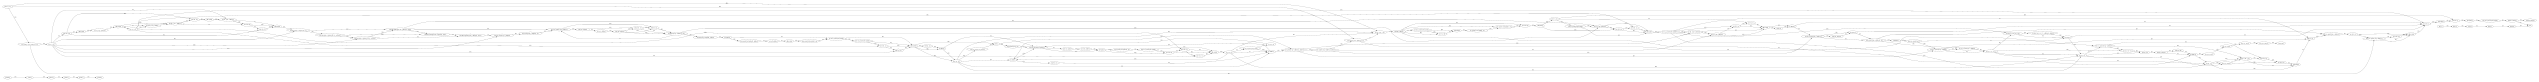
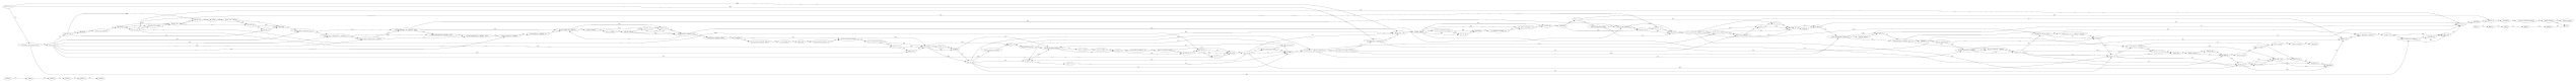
  digraph {
    fontname="Playfair Display"
    rankdir=LR
    node [fontname="Playfair Display"]
    edge [fontname="Playfair Display"]
    n1 [label="push rbp"]
    n2 [label="push r15"]
    n3 [label="push r14"]
    n4 [label="push r13"]
    n5 [label="push r12"]
    n6 [label="push rbx"]
    n7 [label="mov r14 , rcx"]
    n8 [label="mov qword [ rsp + address ] , rdx"]
    n9 [label="mov qword [ rsp + address ] , r14"]
    n10 [label="lea rbp , [ r14 + rbx ]"]
    n11 [label="mov r13 , rsi"]
    n12 [label="mov rsi , qword [ rsp + address ]"]
    n13 [label="mov rcx , qword [ rsp + address ]"]
    n14 [label="add rbp , address"]
    n15 [label="mov rbx , rdi"]
    n16 [label="movups xmm0 , xmmword [ r13 ]"]
    n17 [label="movups xmm1 , xmmword [ r13 + address ]"]
    n18 [label="movups xmm2 , xmmword [ r13 + address ]"]
    n19 [label="mov rax , qword [ r13 + address ]"]
    n20 [label="mov rcx , r13"]
    n21 [label="mov rcx , r13"]
    n22 [label="mov rdx , rbp"]
    n23 [label="call symbol"]
    n24 [label="call symbol"]
    n25 [label="mov rdi , rbx"]
    n26 [label="mov rsi , rbx"]
    n27 [label="movaps xmmword [ rsp + address ] , xmm0"]
    n28 [label="movaps xmmword [ rsp + address ] , xmm1"]
    n29 [label="movaps xmmword [ rsp + address ] , xmm2"]
    n30 [label="mov qword [ rsp + address ] , rax"]
    n31 [label="call symbol"]
    n32 [label="call symbol"]
    n33 [label="lea rdi , [ rax + address ]"]
    n34 [label="call symbol"]
    n35 [label="call symbol"]
    n36 [label="call symbol"]
    n37 [label="mov r12 , rax"]
    n38 [label="mov byte [ rax ] , address"]
    n39 [label="lea rbp , [ rax + address ]"]
    n40 [label="mov rdx , r12"]
    n41 [label="mov rdx , r12"]
    n42 [label="mov rdx , r12"]
    n43 [label="mov rdi , r12"]
    n44 [label="mov rdi , rbp"]
    n45 [label="call symbol"]
    n46 [label="call symbol"]
    n47 [label="lea rdx , [ rax + address ]"]
    n48 [label="mov eax , dword [ rsp + address ]"]
    n49 [label="lea rcx , [ rsp + address ]"]
    n50 [label="cmp eax , address"]
    n51 [label="add edx , eax"]
    n52 [label="mov rdi , rax"]
    n53 [label="mov ecx , address"]
    n54 [label="cmovg edx , ecx"]
    n55 [label="mov dword [ rsp + address ] , edx"]
    n56 [label="mov edx , address"]
    n57 [label="cmp qword [ rel symbol ] , address"]
    n58 [label="jne address"]
    n59 [label="mov rdi , qword [ rel symbol ]"]
    n60 [label="mov qword [ rel symbol ] , address"]
    n61 [label="mov rsi , qword [ rel symbol ]"]
    n62 [label="mov edi , address"]
    n63 [label="test rax , rax"]
    n64 [label="je address"]
    n65 [label="mov rbx , rax"]
    n66 [label="jb retn"]
    n67 [label="call symbol"]
    n68 [label="mov rdi , qword [ rel symbol ]"]
    n69 [label="je address"]
    n70 [label="cmp rax , qword [ rel symbol ]"]
    n71 [label="jae address"]
    n72 [label="sub rbx , rsi"]
    n73 [label="mov qword [ rsp + address ] , address"]
    n74 [label="nop dword [ rax ] , eax"]
    n75 [label="mov esi , symbol"]
    n76 [label="call symbol"]
    n77 [label="mov edx , address"]
    n78 [label="mov qword [ rel symbol ] , rax"]
    n79 [label="mov rdi , rax"]
    n80 [label="cmp rbx , rax"]
    n81 [label="add rax , rbx"]
    n82 [label="add rbx , address"]
    n83 [label="mov qword [ rel symbol ] , rax"]
    n84 [label="mov rsi , qword [ rel symbol ]"]
    n85 [label="mov rbx , rax"]
    n86 [label="mov rax , qword [ rel symbol ]"]
    n87 [label="test rbx , rbx"]
    n88 [label="mov qword [ rsp + address ] , address"]
    n89 [label="lea rdx , [ rsp + address ]"]
    n90 [label="mov r15 , qword [ rsp + address ]"]
    n91 [label="lea rcx , [ rsp + address ]"]
    n92 [label="mov rax , qword [ rsp + address ]"]
    n93 [label="call symbol"]
    n94 [label="add r15 , r14"]
    n95 [label="mov rcx , qword [ rsp + address ]"]
    n96 [label="lea rsi , [ r15 + rcx ]"]
    n97 [label="mov rdi , r14"]
    n98 [label="cmp rax , address"]
    n99 [label="jne address"]
    n100 [label="mov qword [ rsp + address ] , rax"]
    n101 [label="lea rax , [ rsi + rcx ]"]
    n102 [label="lea rdi , [ rsi + rcx ]"]
    n103 [label="mov rbp , rcx"]
    n104 [label="mov rdi , qword [ rel symbol ]"]
    n105 [label="mov rsi , rbp"]
    n106 [label="mov qword [ rel symbol ] , rbp"]
    n107 [label="mov rdi , rbp"]
    n108 [label="jne address"]
    n109 [label="call symbol"]
    n110 [label="call symbol"]
    n111 [label="add rsi , r14"]
    n112 [label="mov edi , string"]
    n113 [label="mov qword [ rel symbol ] , rax"]
    n114 [label="mov r13 , rax"]
    n115 [label="mov rsi , qword [ rel symbol ]"]
    n116 [label="mov rsi , r13"]
    n117 [label="mov rdi , r13"]
    n118 [label="call symbol"]
    n119 [label="mov r14 , qword [ rel symbol ]"]
    n120 [label="movzx ecx , byte [ r14 + rsi ]"]
    n121 [label="jne address"]
    n122 [label="test byte [ rax + rcx * 2 + address ] , address"]
    n123 [label="call symbol"]
    n124 [label="add r15 , qword [ rsp + address ]"]
    n125 [label="test al , al"]
    n126 [label="je address"]
    n127 [label="call symbol"]
    n128 [label="mov rax , qword [ rel symbol ]"]
    n129 [label="add rax , address"]
    n130 [label="add rsp , address"]
    n131 [label=retn]
    n132 [label="pop r12"]
    n133 [label="pop r13"]
    n134 [label="pop r14"]
    n135 [label="pop r15"]
    n136 [label="pop rbp"]
    n137 [label="mov rax , qword [ rax ]"]
    n138 [label="mov rdi , r15"]
    n139 [label="add rax , address"]
    n140 [label="mov rdx , rbx"]
    n141 [label="cmp rax , rbp"]
    n142 [label="mov esi , string"]
    n143 [label="mov ecx , string"]
    n144 [label="mov edx , address"]
    n145 [label="call symbol"]
    n1 -> n2 [label=CFG]
    n2 -> n3 [label=CFG]
    n3 -> n4 [label=CFG]
    n4 -> n5 [label=CFG]
    n5 -> n6 [label=CFG]
    n7 -> n8 [label=CFG]
    n7 -> n9 [label=DFG]
    n7 -> n10 [label=DFG]
    n8 -> n11 [label=CFG]
    n8 -> n12 [label=DFG]
    n9 -> n10 [label=CFG]
    n9 -> n13 [label=DFG]
    n10 -> n14 [label=DFG]
    n11 -> n15 [label=CFG]
    n11 -> n16 [label=DFG]
-   n11 -> n47 [label=DFG]
+   n11 -> n17 [label=DFG]
    n11 -> n18 [label=DFG]
    n11 -> n19 [label=DFG]
    n11 -> n20 [label=DFG]
    n11 -> n21 [label=DFG]
    n12 -> n22 [label=CFG]
    n12 -> n23 [label=DFG]
    n13 -> n101 [label=DFG]
    n13 -> n102 [label=DFG]
    n13 -> n103 [label=DFG]
    n14 -> n104 [label=CFG]
    n14 -> n105 [label=DFG]
    n14 -> n106 [label=DFG]
    n14 -> n107 [label=DFG]
    n14 -> n108 [label=DFG]
    n15 -> n24 [label=CFG]
    n15 -> n25 [label=DFG]
    n15 -> n26 [label=DFG]
    n16 -> n17 [label=CFG]
    n16 -> n27 [label=DFG]
    n17 -> n18 [label=CFG]
    n17 -> n28 [label=DFG]
    n18 -> n27 [label=CFG]
    n18 -> n29 [label=DFG]
    n19 -> n30 [label=DFG]
    n20 -> n31 [label=DFG]
    n21 -> n32 [label=DFG]
    n22 -> n23 [label=DFG]
    n23 -> n43 [label=CFG]
    n24 -> n33 [label=DFG]
    n25 -> n34 [label=DFG]
    n26 -> n35 [label=DFG]
    n27 -> n28 [label=CFG]
    n27 -> n48 [label=DFG]
    n27 -> n49 [label=DFG]
    n28 -> n29 [label=CFG]
    n29 -> n19 [label=CFG]
    n30 -> n48 [label=CFG]
    n31 -> n63 [label=CFG]
    n31 -> n64 [label=DFG]
    n31 -> n65 [label=DFG]
    n31 -> n66 [label=DFG]
    n32 -> n85 [label=DFG]
    n33 -> n36 [label=DFG]
    n34 -> n47 [label=DFG]
    n35 -> n16 [label=CFG]
    n36 -> n37 [label=DFG]
    n36 -> n38 [label=DFG]
    n36 -> n39 [label=DFG]
    n37 -> n38 [label=CFG]
    n37 -> n40 [label=DFG]
    n37 -> n41 [label=DFG]
    n37 -> n42 [label=DFG]
    n37 -> n43 [label=DFG]
    n38 -> n39 [label=CFG]
    n39 -> n25 [label=CFG]
    n39 -> n44 [label=DFG]
    n40 -> n20 [label=CFG]
    n40 -> n31 [label=DFG]
    n41 -> n21 [label=CFG]
    n41 -> n32 [label=DFG]
    n42 -> n45 [label=DFG]
    n43 -> n46 [label=DFG]
    n44 -> n26 [label=CFG]
    n44 -> n35 [label=DFG]
    n45 -> n119 [label=CFG]
    n46 -> n117 [label=CFG]
    n47 -> n35 [label=DFG]
    n47 -> n44 [label=CFG]
    n48 -> n50 [label=DFG]
    n48 -> n51 [label=DFG]
    n49 -> n45 [label=DFG]
    n49 -> n52 [label=CFG]
    n50 -> n53 [label=CFG]
    n50 -> n54 [label=DFG]
    n51 -> n55 [label=DFG]
    n52 -> n42 [label=CFG]
    n52 -> n45 [label=DFG]
    n53 -> n56 [label=CFG]
    n54 -> n51 [label=DFG]
    n54 -> n55 [label=DFG]
    n55 -> n48 [label=DFG]
    n55 -> n49 [label=DFG]
    n55 -> n57 [label=CFG]
    n56 -> n51 [label=DFG]
    n56 -> n54 [label=CFG]
    n56 -> n55 [label=DFG]
    n57 -> n58 [label=CFG]
    n58 -> n59 [label=CFG]
    n58 -> n60 [label=CFG]
    n59 -> n31 [label=DFG]
    n59 -> n61 [label=CFG]
    n60 -> n62 [label=CFG]
    n61 -> n31 [label=DFG]
    n61 -> n40 [label=CFG]
    n62 -> n67 [label=CFG]
    n63 -> n64 [label=CFG]
    n64 -> n65 [label=CFG]
    n64 -> n68 [label=CFG]
    n65 -> n10 [label=DFG]
    n65 -> n69 [label=DFG]
    n65 -> n70 [label=CFG]
    n65 -> n71 [label=DFG]
    n65 -> n72 [label=DFG]
    n66 -> n73 [label=CFG]
    n66 -> n74 [label=CFG]
    n67 -> n83 [label=DFG]
    n68 -> n75 [label=CFG]
    n68 -> n76 [label=DFG]
    n69 -> n68 [label=CFG]
    n69 -> n80 [label=CFG]
    n70 -> n66 [label=CFG]
    n71 -> n68 [label=CFG]
    n71 -> n73 [label=CFG]
    n72 -> n13 [label=CFG]
    n72 -> n81 [label=DFG]
    n72 -> n82 [label=DFG]
    n73 -> n88 [label=CFG]
    n73 -> n89 [label=DFG]
    n73 -> n90 [label=DFG]
    n74 -> n68 [label=CFG]
    n75 -> n77 [label=CFG]
    n76 -> n78 [label=DFG]
    n76 -> n79 [label=DFG]
    n77 -> n76 [label=CFG]
    n78 -> n84 [label=CFG]
    n79 -> n32 [label=DFG]
    n79 -> n41 [label=CFG]
    n80 -> n71 [label=CFG]
    n81 -> n139 [label=DFG]
    n82 -> n102 [label=CFG]
    n82 -> n140 [label=DFG]
    n83 -> n59 [label=CFG]
    n84 -> n32 [label=DFG]
    n84 -> n79 [label=CFG]
    n85 -> n10 [label=DFG]
    n85 -> n69 [label=DFG]
    n85 -> n71 [label=DFG]
    n85 -> n72 [label=DFG]
    n85 -> n86 [label=CFG]
    n86 -> n71 [label=DFG]
    n86 -> n87 [label=CFG]
    n87 -> n69 [label=CFG]
    n88 -> n9 [label=CFG]
    n88 -> n91 [label=DFG]
    n88 -> n92 [label=DFG]
    n89 -> n91 [label=CFG]
    n89 -> n93 [label=DFG]
    n90 -> n94 [label=DFG]
    n90 -> n95 [label=CFG]
    n90 -> n96 [label=DFG]
    n91 -> n93 [label=DFG]
    n91 -> n97 [label=CFG]
    n92 -> n98 [label=CFG]
    n92 -> n99 [label=DFG]
    n92 -> n100 [label=DFG]
    n93 -> n125 [label=CFG]
    n93 -> n126 [label=DFG]
    n94 -> n124 [label=DFG]
    n95 -> n96 [label=DFG]
    n96 -> n72 [label=DFG]
    n96 -> n101 [label=DFG]
    n96 -> n111 [label=DFG]
    n96 -> n120 [label=DFG]
    n97 -> n93 [label=DFG]
    n97 -> n116 [label=CFG]
    n98 -> n99 [label=CFG]
    n99 -> n43 [label=CFG]
    n99 -> n100 [label=CFG]
    n100 -> n95 [label=DFG]
    n100 -> n124 [label=DFG]
    n100 -> n127 [label=CFG]
    n101 -> n81 [label=DFG]
    n102 -> n103 [label=CFG]
    n102 -> n123 [label=DFG]
    n103 -> n140 [label=CFG]
    n104 -> n105 [label=CFG]
    n104 -> n109 [label=DFG]
    n105 -> n109 [label=DFG]
    n106 -> n107 [label=CFG]
    n107 -> n110 [label=DFG]
    n108 -> n111 [label=CFG]
    n108 -> n112 [label=CFG]
    n109 -> n113 [label=DFG]
    n110 -> n52 [label=DFG]
    n110 -> n114 [label=DFG]
    n111 -> n82 [label=CFG]
    n111 -> n102 [label=DFG]
    n111 -> n123 [label=DFG]
    n112 -> n142 [label=CFG]
    n113 -> n106 [label=CFG]
    n114 -> n115 [label=CFG]
    n114 -> n116 [label=DFG]
    n114 -> n117 [label=DFG]
    n115 -> n45 [label=DFG]
    n115 -> n49 [label=CFG]
    n116 -> n93 [label=DFG]
    n117 -> n118 [label=DFG]
    n118 -> n128 [label=CFG]
    n119 -> n89 [label=CFG]
    n119 -> n94 [label=DFG]
    n119 -> n97 [label=DFG]
    n119 -> n111 [label=DFG]
    n119 -> n120 [label=DFG]
    n120 -> n121 [label=DFG]
    n120 -> n122 [label=CFG]
    n121 -> n43 [label=CFG]
    n121 -> n72 [label=CFG]
    n122 -> n121 [label=CFG]
    n123 -> n94 [label=CFG]
    n124 -> n138 [label=DFG]
    n125 -> n126 [label=CFG]
    n126 -> n43 [label=CFG]
    n126 -> n92 [label=CFG]
    n127 -> n137 [label=DFG]
    n128 -> n129 [label=DFG]
    n129 -> n130 [label=CFG]
    n129 -> n131 [label=DFG]
    n132 -> n133 [label=CFG]
    n133 -> n134 [label=CFG]
    n134 -> n135 [label=CFG]
    n135 -> n136 [label=CFG]
    n136 -> n131 [label=CFG]
    n137 -> n90 [label=CFG]
    n137 -> n121 [label=DFG]
    n138 -> n12 [label=CFG]
    n138 -> n23 [label=DFG]
    n139 -> n108 [label=DFG]
    n139 -> n141 [label=CFG]
    n140 -> n123 [label=DFG]
    n141 -> n108 [label=CFG]
    n142 -> n143 [label=CFG]
    n143 -> n144 [label=CFG]
    n144 -> n145 [label=CFG]
  }
